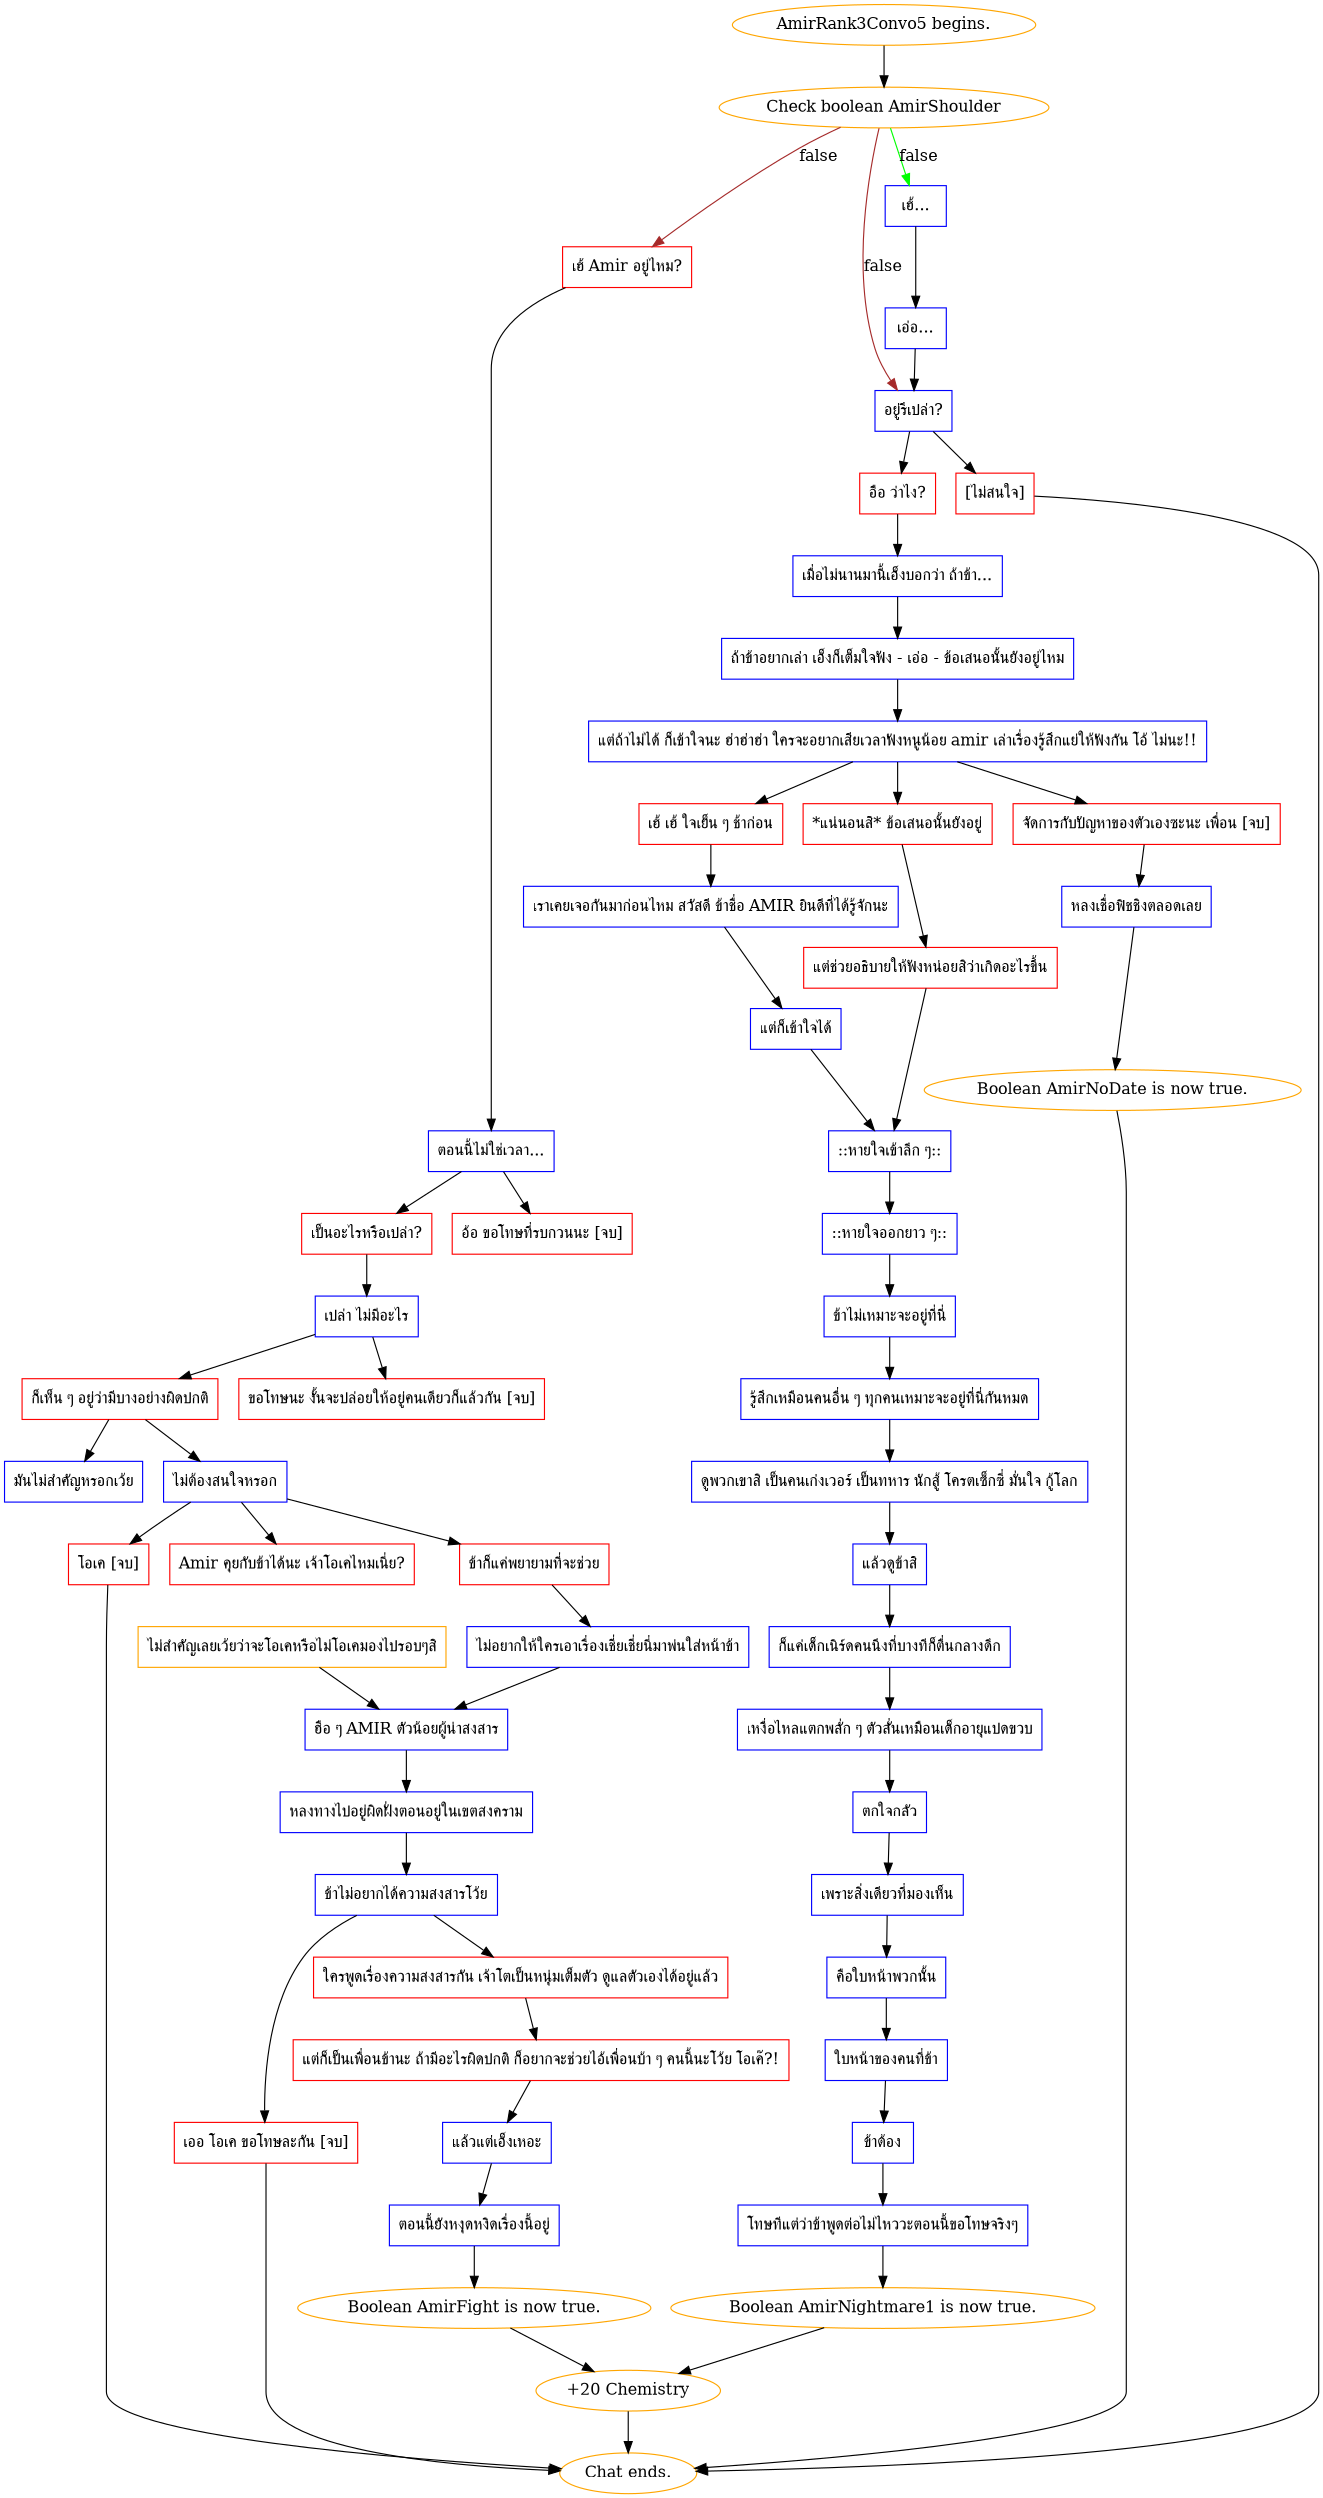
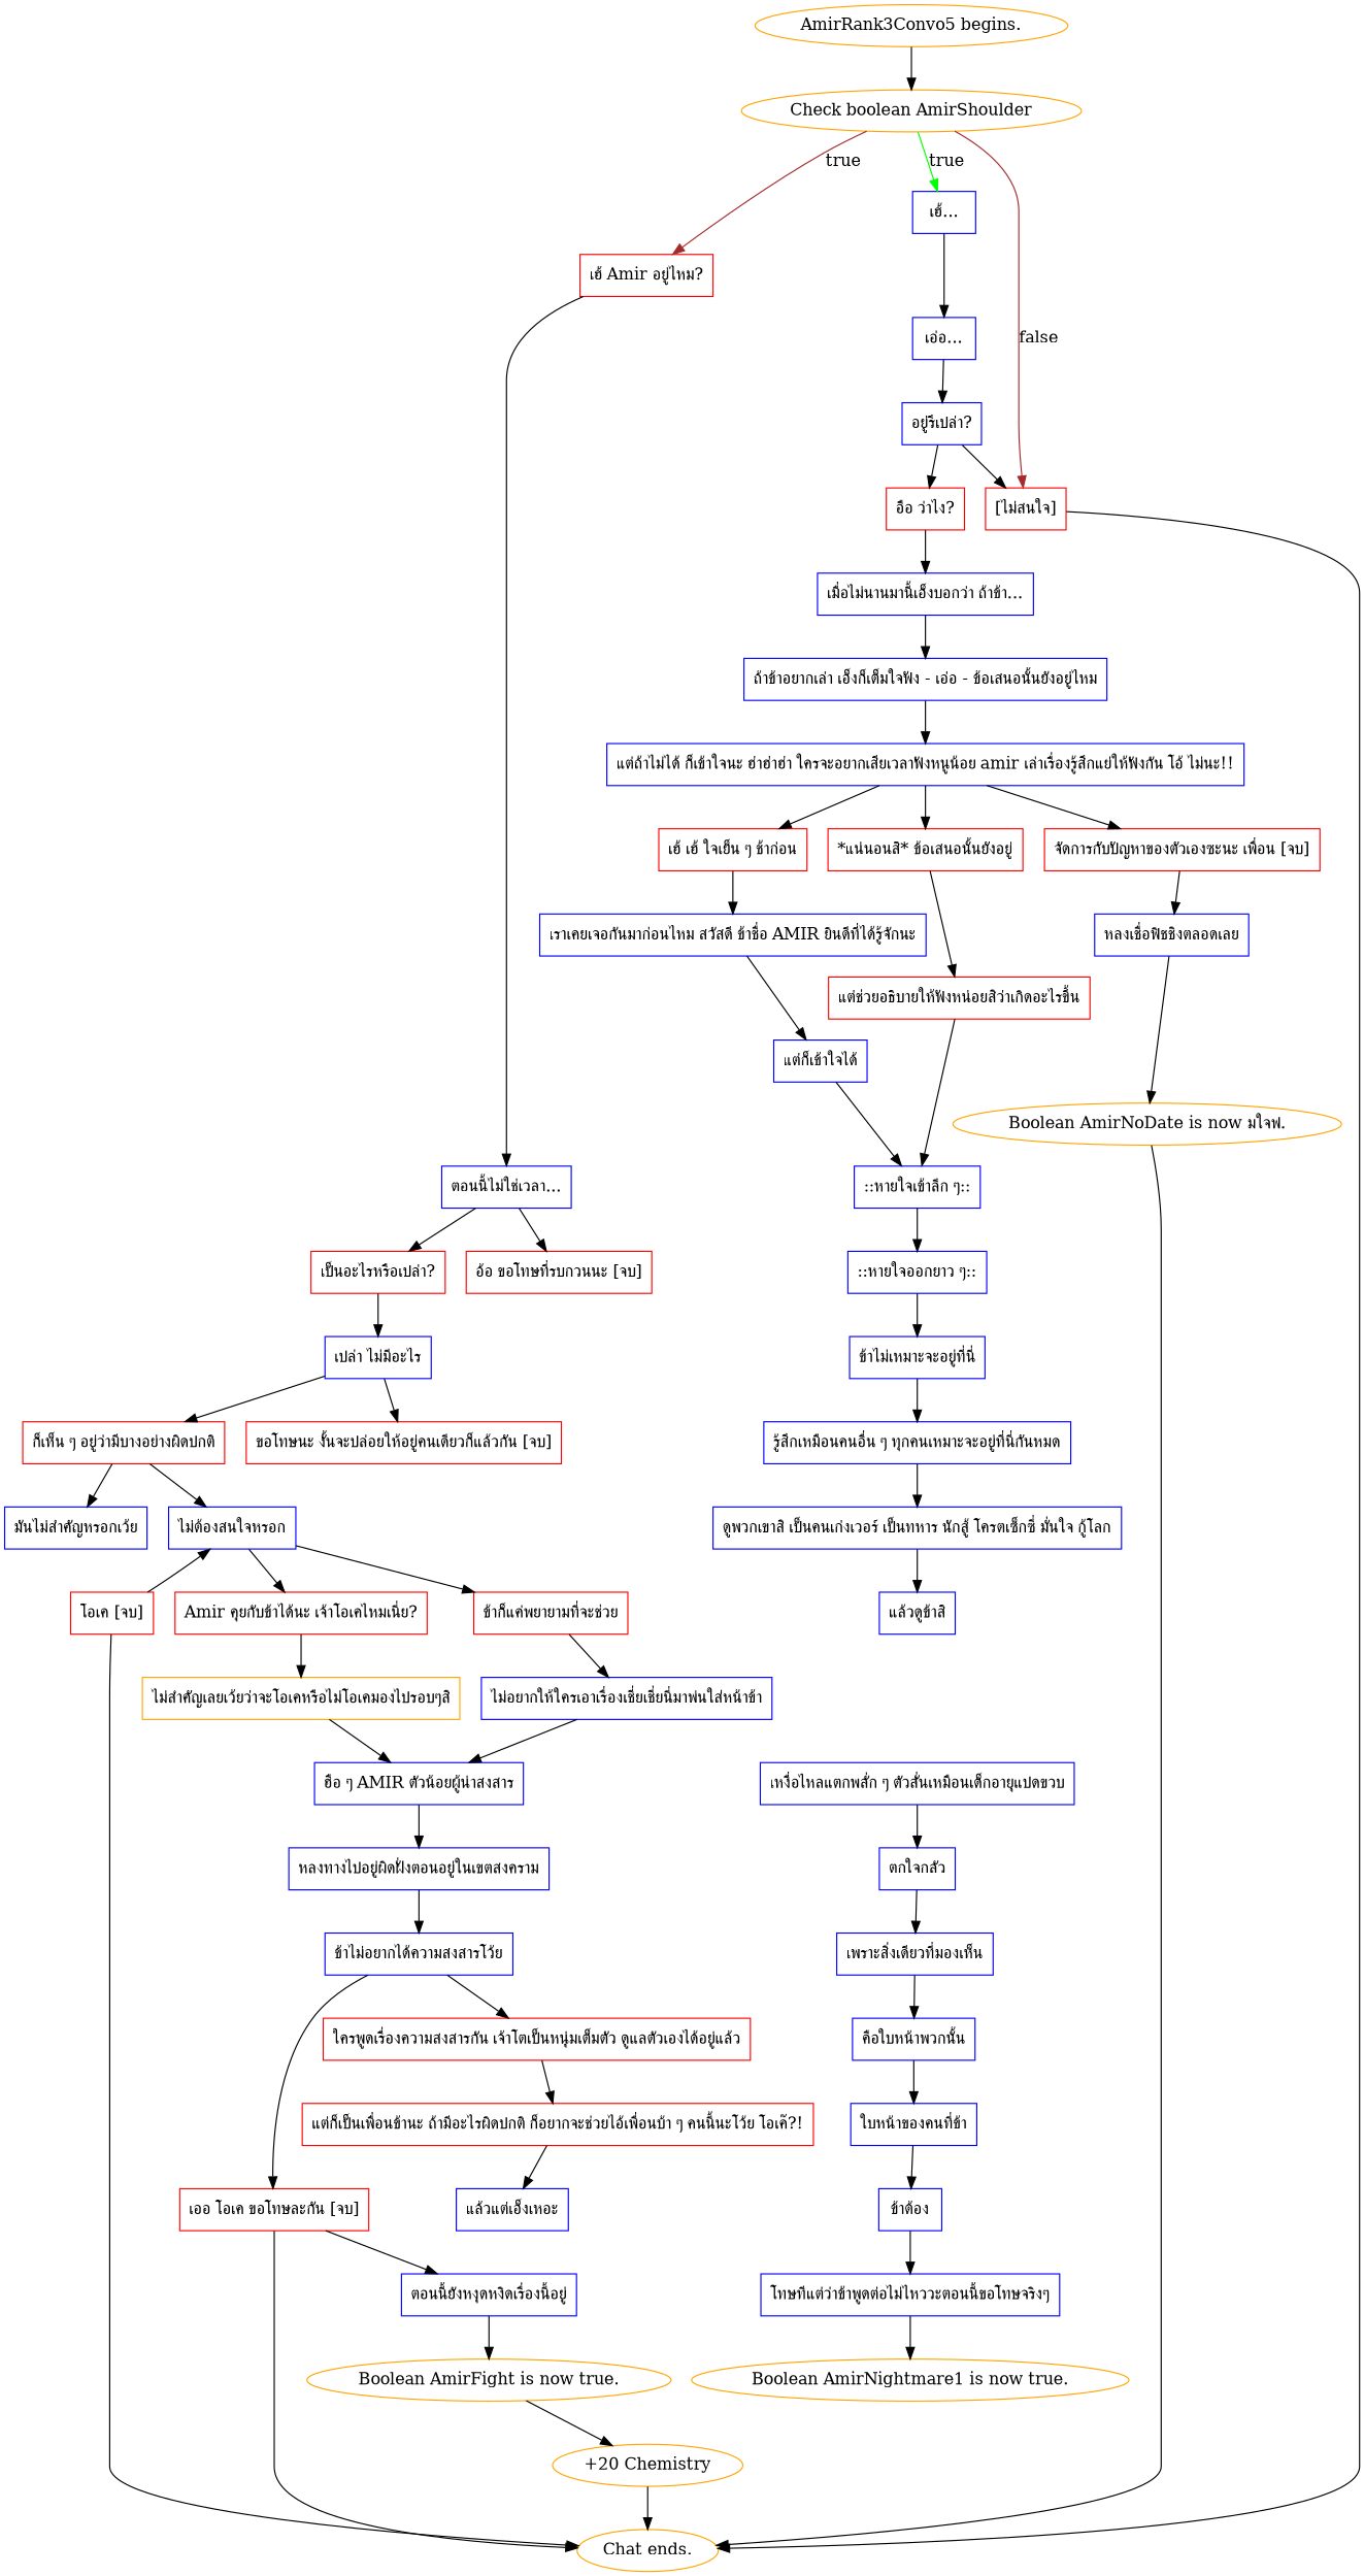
  digraph {
    node [color=blue shape=box]
    "AmirRank3Convo5 begins." [color=orange shape=""]
    n2 [color=orange label="Check boolean AmirShoulder" shape=""]
    n3 [label="เฮ้..."]
    n4 [color=red label="เฮ้ Amir อยู่ไหม?"]
    n5 [color=red label="[ไม่สนใจ]"]
    n6 [label="เอ่อ..."]
    n7 [label="ตอนนี้ไม่ใช่เวลา..."]
    "Chat ends." [color=orange shape=""]
    n9 [label="อยู่รึเปล่า?"]
    n10 [color=red label="เป็นอะไรหรือเปล่า?"]
    n11 [color=red label="อ้อ ขอโทษที่รบกวนนะ [จบ]"]
    n12 [color=red label="อือ ว่าไง?"]
    n13 [label="เปล่า ไม่มีอะไร"]
    n14 [label="เมื่อไม่นานมานี้เอ็งบอกว่า ถ้าข้า..."]
    n15 [color=red label="ก็เห็น ๆ อยู่ว่ามีบางอย่างผิดปกติ"]
    n16 [color=red label="ขอโทษนะ งั้นจะปล่อยให้อยู่คนเดียวก็แล้วกัน [จบ]"]
    n17 [label="ถ้าข้าอยากเล่า เอ็งก็เต็มใจฟัง - เอ่อ - ข้อเสนอนั้นยังอยู่ไหม"]
    n18 [label="มันไม่สำคัญหรอกเว้ย"]
    n19 [label="ไม่ต้องสนใจหรอก"]
    n20 [label="แต่ถ้าไม่ได้ ก็เข้าใจนะ ฮ่าฮ่าฮ่า ใครจะอยากเสียเวลาฟังหนูน้อย amir เล่าเรื่องรู้สึกแย่ให้ฟังกัน โอ้ ไม่นะ!!"]
    n21 [color=red label="จัดการกับปัญหาของตัวเองซะนะ เพื่อน [จบ]"]
    n22 [color=red label="*แน่นอนสิ* ข้อเสนอนั้นยังอยู่"]
    n23 [color=red label="เฮ้ เฮ้ ใจเย็น ๆ ช้าก่อน"]
    n24 [color=red label="Amir คุยกับข้าได้นะ เจ้าโอเคไหมเนี่ย?"]
    n25 [color=red label="ข้าก็แค่พยายามที่จะช่วย"]
    n26 [color=red label="โอเค [จบ]"]
    n27 [label="หลงเชื่อฟิชชิงตลอดเลย"]
    n28 [color=red label="แต่ช่วยอธิบายให้ฟังหน่อยสิว่าเกิดอะไรขึ้น"]
    n29 [label="เราเคยเจอกันมาก่อนไหม สวัสดี ข้าชื่อ AMIR ยินดีที่ได้รู้จักนะ"]
    n30 [color=orange label="ไม่สำคัญเลยเว้ยว่าจะโอเคหรือไม่โอเคมองไปรอบๆสิ"]
    n31 [label="ไม่อยากให้ใครเอาเรื่องเชี่ยเชี่ยนี่มาพ่นใส่หน้าข้า"]
-   n32 [color=orange label="Boolean AmirNoDate is now true." shape=""]
+   n32 [color=orange label="Boolean AmirNoDate is now มใจฟ." shape=""]
    n33 [label="::หายใจเข้าลึก ๆ::"]
    n34 [label="แต่ก็เข้าใจได้"]
    n35 [label="ฮือ ๆ AMIR ตัวน้อยผู้น่าสงสาร"]
    n36 [label="::หายใจออกยาว ๆ::"]
    n37 [label="หลงทางไปอยู่ผิดฝั่งตอนอยู่ในเขตสงคราม"]
    n38 [label="ข้าไม่เหมาะจะอยู่ที่นี่"]
    n39 [label="ข้าไม่อยากได้ความสงสารโว้ย"]
    n40 [label="รู้สึกเหมือนคนอื่น ๆ ทุกคนเหมาะจะอยู่ที่นี่กันหมด"]
    n41 [color=red label="ใครพูดเรื่องความสงสารกัน เจ้าโตเป็นหนุ่มเต็มตัว ดูแลตัวเองได้อยู่แล้ว"]
    n42 [color=red label="เออ โอเค ขอโทษละกัน [จบ]"]
    n43 [label="ดูพวกเขาสิ เป็นคนเก่งเวอร์ เป็นทหาร นักสู้ โครตเซ็กซี่ มั่นใจ กู้โลก"]
    n44 [color=red label="แต่ก็เป็นเพื่อนข้านะ ถ้ามีอะไรผิดปกติ ก็อยากจะช่วยไอ้เพื่อนบ้า ๆ คนนี้นะโว้ย โอเค๊?!"]
    n45 [label="แล้วดูข้าสิ"]
    n46 [label="แล้วแต่เอ็งเหอะ"]
-   n47 [label="ก็แค่เด็กเนิร์ดคนนึงที่บางทีก็ตื่นกลางดึก"]
    n48 [label="ตอนนี้ยังหงุดหงิดเรื่องนี้อยู่"]
    n49 [label="เหงื่อไหลแตกพลั่ก ๆ ตัวสั่นเหมือนเด็กอายุแปดขวบ"]
    n50 [color=orange label="Boolean AmirFight is now true." shape=""]
    n51 [label="ตกใจกลัว"]
    n52 [color=orange label="+20 Chemistry" shape=""]
    n53 [label="เพราะสิ่งเดียวที่มองเห็น"]
    n54 [label="คือใบหน้าพวกนั้น"]
    n55 [label="ใบหน้าของคนที่ข้า"]
    n56 [label="ข้าต้อง"]
    n57 [label="โทษทีแต่ว่าข้าพูดต่อไม่ไหววะตอนนี้ขอโทษจริงๆ"]
    n58 [color=orange label="Boolean AmirNightmare1 is now true." shape=""]
    "AmirRank3Convo5 begins." -> n2
-   n2 -> n3 [color=green label=false]
-   n2 -> n4 [color=brown label=false]
-   n2 -> n9 [color=brown label=false]
+   n2 -> n3 [color=green label=true]
+   n2 -> n4 [color=brown label=true]
+   n2 -> n5 [color=brown label=false]
    n3 -> n6
    n4 -> n7
    n5 -> "Chat ends."
    n6 -> n9
    n7 -> n10
    n7 -> n11
    n9 -> n5
    n9 -> n12
    n10 -> n13
    n12 -> n14
    n13 -> n15
    n13 -> n16
    n14 -> n17
    n15 -> n18
    n15 -> n19
    n17 -> n20
    n19 -> n24
    n19 -> n25
-   n19 -> n26
+   n26 -> n19
    n20 -> n21
    n20 -> n22
    n20 -> n23
    n21 -> n27
    n22 -> n28
    n23 -> n29
+   n24 -> n30
    n25 -> n31
    n26 -> "Chat ends."
    n27 -> n32
    n28 -> n33
    n29 -> n34
    n30 -> n35
    n31 -> n35
    n32 -> "Chat ends."
    n33 -> n36
    n34 -> n33
    n35 -> n37
    n36 -> n38
    n37 -> n39
    n38 -> n40
    n39 -> n41
    n39 -> n42
    n40 -> n43
    n41 -> n44
    n42 -> "Chat ends."
    n43 -> n45
    n44 -> n46
-   n45 -> n47
-   n46 -> n48
-   n47 -> n49
+   n42 -> n48
    n48 -> n50
    n49 -> n51
    n50 -> n52
    n51 -> n53
    n52 -> "Chat ends."
    n53 -> n54
    n54 -> n55
    n55 -> n56
    n56 -> n57
    n57 -> n58
-   n58 -> n52
  }
